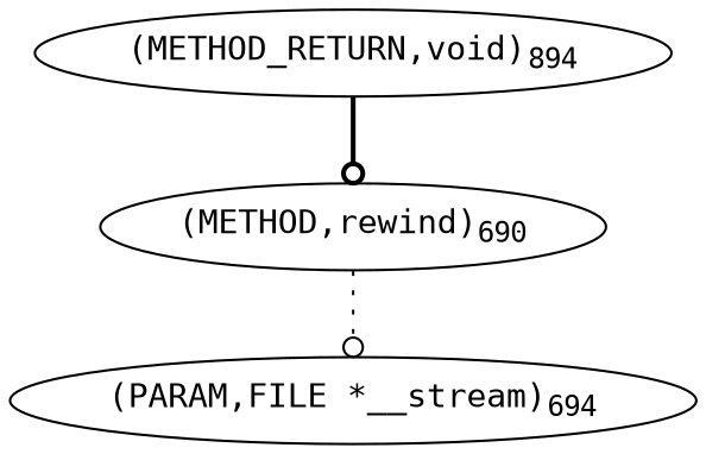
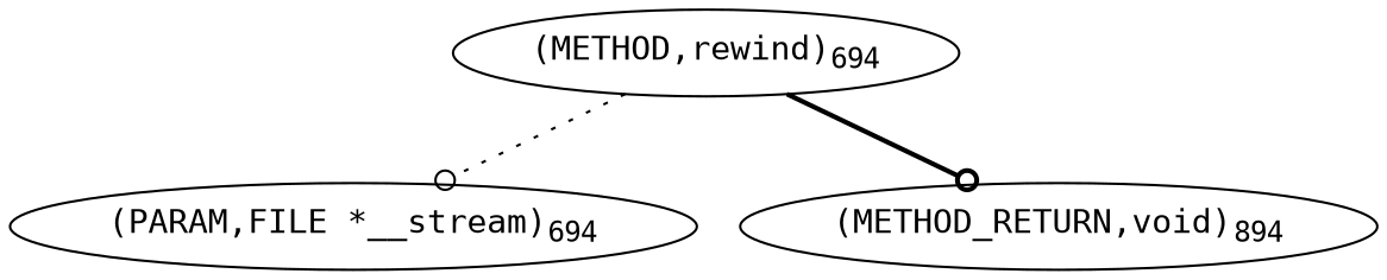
  digraph {
    fontname="DejaVu Sans Mono"
    node [fontname="DejaVu Sans Mono"]
    edge [arrowhead=odot fontname="DejaVu Sans Mono"]
-   n1 [label=<(METHOD,rewind)<SUB>690</SUB>>]
+   n1 [label=<(METHOD,rewind)<SUB>694</SUB>>]
    n2 [label=<(PARAM,FILE *__stream)<SUB>694</SUB>>]
    n3 [label=<(METHOD_RETURN,void)<SUB>894</SUB>>]
    n1 -> n2 [style=dotted]
-   n3 -> n1 [style=bold]
+   n1 -> n3 [style=bold]
  }
